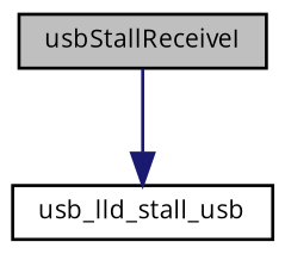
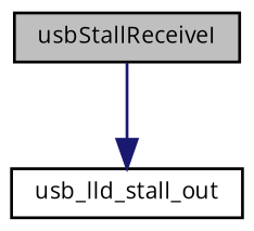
  digraph {
    rankdir=TB
    fontname="Open Sans"
    node [color=black fontname="Open Sans" fontsize=8 shape=record]
    n1 [fillcolor=grey75 fontcolor=black height=0.2 label=usbStallReceiveI style=filled width=0.4]
-   n2 [height=0.2 label=usb_lld_stall_usb width=0.4]
+   n2 [height=0.2 label=usb_lld_stall_out width=0.4]
    n1 -> n2 [color=midnightblue fontname="Open Sans" fontsize=8 labelfontname=Helvetica labelfontsize=8 style=solid]
  }
